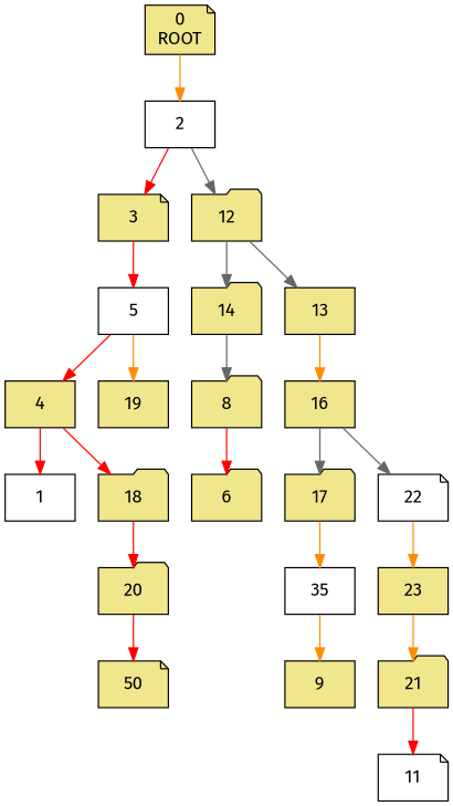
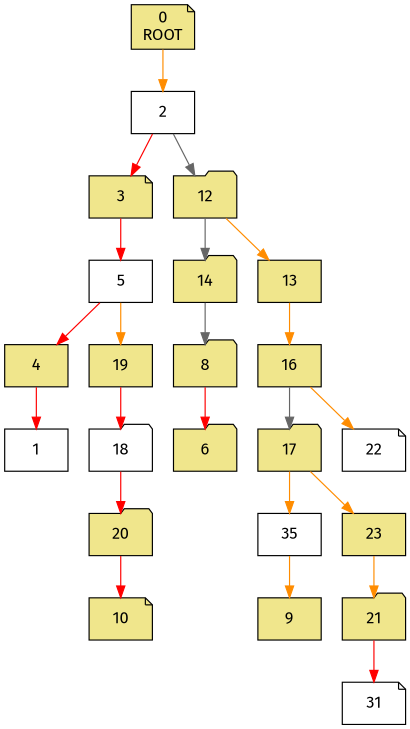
  digraph {
    fontname="Fira Sans"
    rankdir=TB
    node [fillcolor=khaki fontname="Fira Sans" shape=box style=filled]
    edge [color=red fontname="Fira Sans"]
    n1 [label="0\nROOT" shape=note]
    2 [fillcolor=white]
    3 [shape=note]
    12 [shape=folder]
    1 [fillcolor=white]
    4
    5 [fillcolor=white]
    14 [shape=folder]
    13
    19
-   18 [shape=folder]
+   18 [fillcolor=white shape=folder]
    8 [shape=folder]
    6 [shape=folder]
-   10 [shape=note label=50]
+   10 [shape=note]
    n15 [fillcolor=white label=35]
    9
    20 [shape=folder]
    21 [shape=folder]
-   11 [fillcolor=white shape=note]
+   11 [fillcolor=white shape=note label=31]
    16
    17 [shape=folder]
    22 [fillcolor=white shape=note]
    23
    n1 -> 2 [color=darkorange]
    2 -> 3
    2 -> 12 [color=gray40]
    3 -> 5
    12 -> 14 [color=gray40]
-   12 -> 13 [color=gray40]
+   12 -> 13 [color=darkorange]
    4 -> 1
    5 -> 4
    5 -> 19 [color=darkorange]
    14 -> 8 [color=gray40]
    13 -> 16 [color=darkorange]
-   4 -> 18
+   19 -> 18
    18 -> 20
    8 -> 6
    n15 -> 9 [color=darkorange]
    20 -> 10
    21 -> 11
    16 -> 17 [color=gray40]
-   16 -> 22 [color=gray40]
+   16 -> 22 [color=darkorange]
    17 -> n15 [color=darkorange]
-   22 -> 23 [color=darkorange]
+   17 -> 23 [color=darkorange]
    23 -> 21 [color=darkorange]
  }
